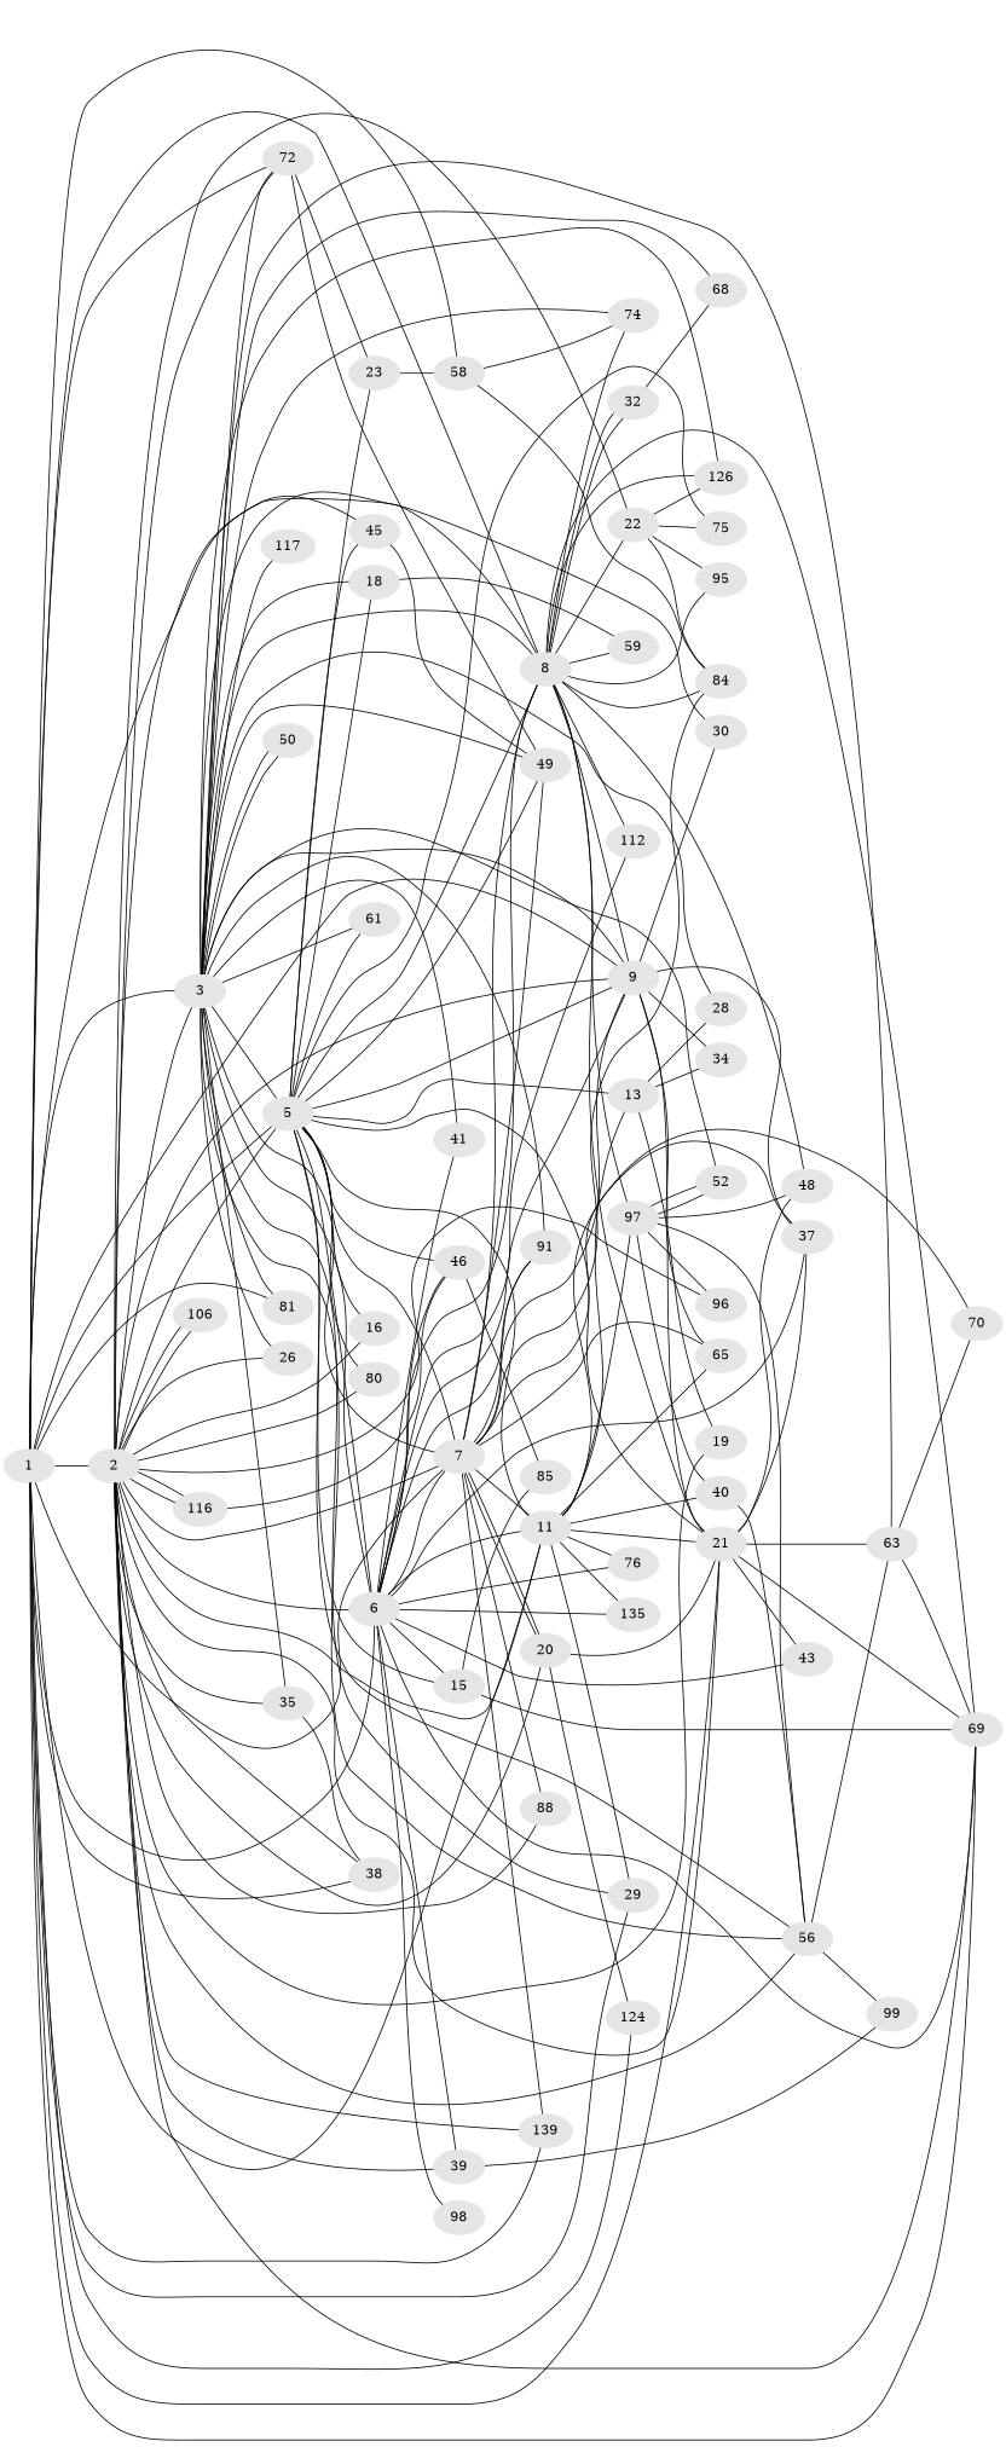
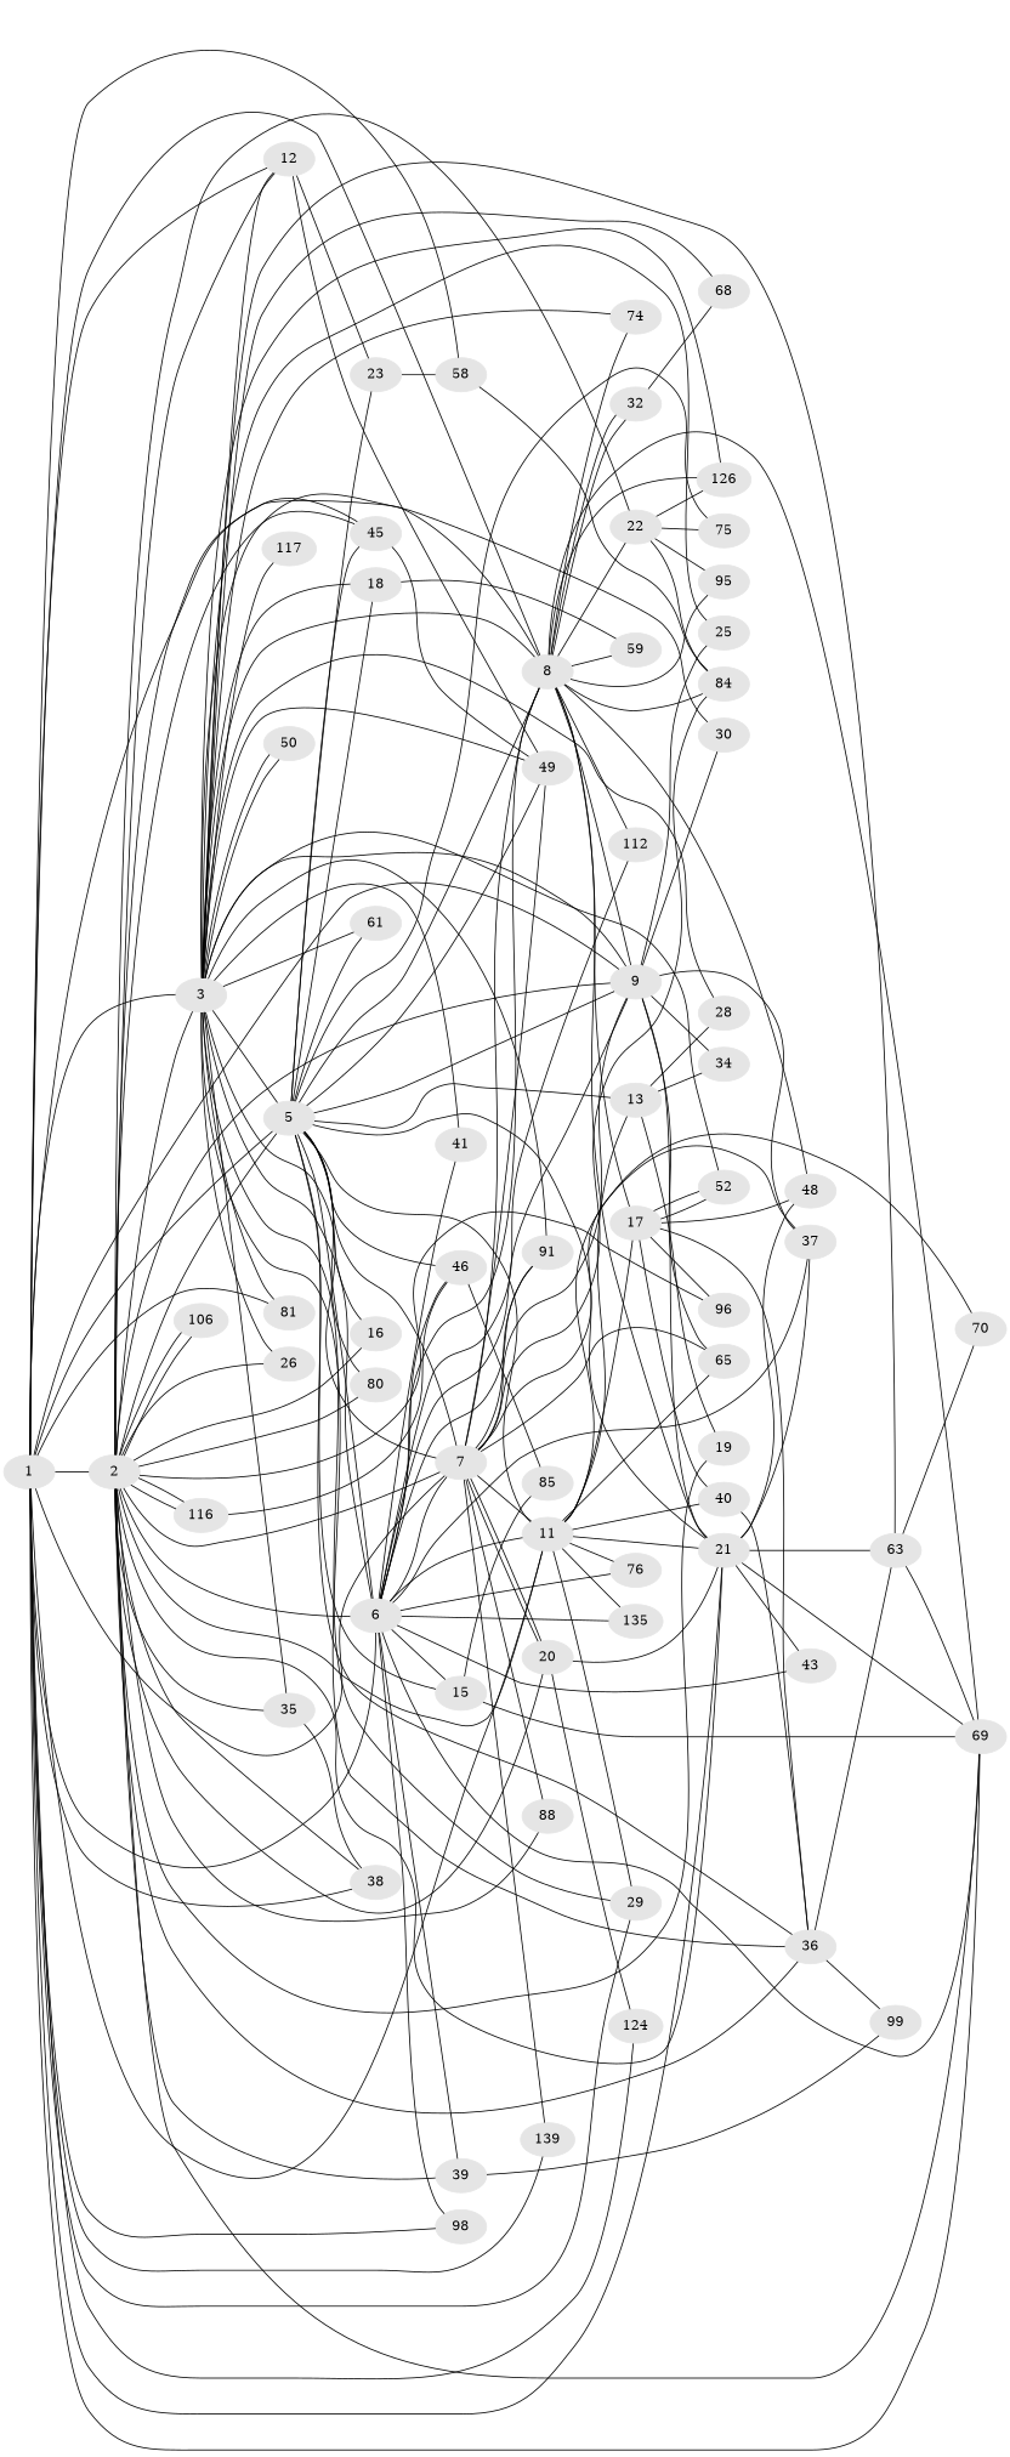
  graph {
    rankdir=LR
    node [color=gray90 style=filled]
    1 [super="+53+33"]
    2 [super="+64+10+14+66+119"]
    3 [super="+4+78+24+54"]
    5 [super="+136+132+121+144+141+111+114+108+83+125+47+67+36"]
    6
    7 [super="+73"]
    8
    9
    11 [super="+44+31"]
-   12 [label=72]
+   12
    21 [super="+62+42+27+87"]
    29
    38 [super="+94"]
    45 [super="+123"]
    58
    69 [super="+109+134+107+130"]
    81
    98
    124
    n20 [label=139]
    16
    19
    20 [super="+82"]
    22
    26
    35 [super="+103"]
    39
-   56 [super="+92+93+60"]
+   56 [super="+92+93+60" label=36]
    80
    88
    96
    106
    116
    18
+   25
    28
    30
    41
    49 [super="+105"]
    50
    52 [super="+57"]
    61
    63
    68
    74 [super="+115"]
    91 [super="+118"]
    117
    126 [super="+143+127"]
    46 [super="+133"]
    13
    15
    23
    75
    37 [super="+51"]
    43
    76
    112
    135
    65
    84 [super="+138+86"]
-   17 [label=97]
+   17
    32
    48 [super="+71"]
    59
    95
    34
    40
    70
    99
    85
    1 -- 2 [weight=2]
    1 -- 3 [weight=4]
    1 -- 5 [weight=2]
    1 -- 6
    1 -- 7
    1 -- 8
    1 -- 9
    1 -- 11
    1 -- 12
    1 -- 21 [weight=2]
    1 -- 29
    1 -- 38
    1 -- 45
    1 -- 58
    1 -- 69
    1 -- 81
+   1 -- 98
    1 -- 124
    1 -- n20
    2 -- 3 [weight=4]
    2 -- 5 [weight=4]
    2 -- 6 [weight=3]
    2 -- 7 [weight=3]
    2 -- 8 [weight=2]
    2 -- 9 [weight=2]
    2 -- 11
    2 -- 12
    2 -- 21
    2 -- 38
-   2 -- n20
+   2 -- 45
    2 -- 69
    2 -- 16
    2 -- 19
    2 -- 20
    2 -- 22
    2 -- 26
    2 -- 35 [weight=2]
    2 -- 39
    2 -- 56 [weight=2]
    2 -- 80
    2 -- 88
    2 -- 96
    2 -- 106
    2 -- 106
    2 -- 116
    2 -- 116
    3 -- 5 [weight=6]
    3 -- 6 [weight=2]
    3 -- 7 [weight=3]
    3 -- 8 [weight=2]
    3 -- 9 [weight=3]
    3 -- 12
    3 -- 29
    3 -- 81
    3 -- 26
    3 -- 35 [weight=3]
    3 -- 56 [weight=3]
    3 -- 18 [weight=2]
+   3 -- 25
    3 -- 28
    3 -- 30
    3 -- 41
    3 -- 49
    3 -- 50
    3 -- 50
    3 -- 52
    3 -- 61
    3 -- 63
    3 -- 68
    3 -- 74
    3 -- 91
    3 -- 117
    3 -- 126 [weight=2]
    5 -- 6 [weight=2]
    5 -- 7 [weight=2]
    5 -- 8 [weight=2]
    5 -- 9
    5 -- 11
    5 -- 21 [weight=2]
    5 -- 45
    5 -- 16
    5 -- 56
    5 -- 80
    5 -- 18
    5 -- 49 [weight=2]
    5 -- 61
    5 -- 46
    5 -- 13
    5 -- 15
    5 -- 23
    5 -- 75
    6 -- 7
    6 -- 8
    6 -- 9
    6 -- 11 [weight=2]
    6 -- 69
    6 -- 98
    6 -- 39
    6 -- 41
    6 -- 91
    6 -- 46
    6 -- 15
    6 -- 37
    6 -- 43
    6 -- 76
    6 -- 112
    6 -- 135
    7 -- 8
    7 -- 9
    7 -- 11
    7 -- n20
    7 -- 20
    7 -- 20
    7 -- 88
    7 -- 49
    7 -- 91
    7 -- 37 [weight=2]
    7 -- 65
    7 -- 84
    8 -- 9
    8 -- 21 [weight=2]
    8 -- 69
    8 -- 22
    8 -- 74
    8 -- 126
    8 -- 112
    8 -- 84
    8 -- 17
    8 -- 32
    8 -- 32
    8 -- 48
    8 -- 59
    8 -- 95
    9 -- 21
+   9 -- 25
    9 -- 30
    9 -- 37
    9 -- 65
    9 -- 34
    11 -- 21
    11 -- 29
    11 -- 13
    11 -- 76
    11 -- 135
    11 -- 65
    11 -- 17
    11 -- 40
    11 -- 70
    12 -- 49
    12 -- 23
    21 -- 69
    21 -- 63
    21 -- 37
    21 -- 43
    21 -- 48
    45 -- 49
-   58 -- 74
    58 -- 84
    20 -- 21
    20 -- 124
    22 -- 126
    22 -- 75
    22 -- 84
    22 -- 95
    35 -- 38
    39 -- 99
    56 -- 63
    56 -- 99
    116 -- 46
    18 -- 59
    63 -- 69
    63 -- 70
    46 -- 85
    13 -- 19
    13 -- 28
    13 -- 34
    15 -- 69
    15 -- 85
    23 -- 58
    17 -- 56
    17 -- 96
    17 -- 52
    17 -- 52
    17 -- 48
    17 -- 40
    32 -- 68
    40 -- 56
  }
